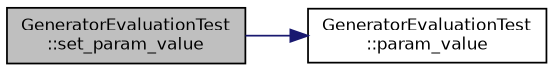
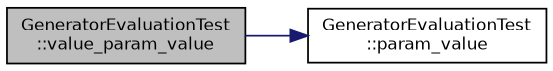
  digraph {
    rankdir=LR
    node [color=black fontname=Helvetica fontsize=10 shape=record]
-   n1 [fillcolor=grey75 fontcolor=black height=0.2 label="GeneratorEvaluationTest\l::set_param_value" style=filled width=0.4]
+   n1 [fillcolor=grey75 fontcolor=black height=0.2 label="GeneratorEvaluationTest\l::value_param_value" style=filled width=0.4]
    n2 [height=0.2 label="GeneratorEvaluationTest\l::param_value" width=0.4]
    n1 -> n2 [color=midnightblue fontname=Helvetica fontsize=10 labelfontname=Helvetica labelfontsize=10 style=solid]
  }
